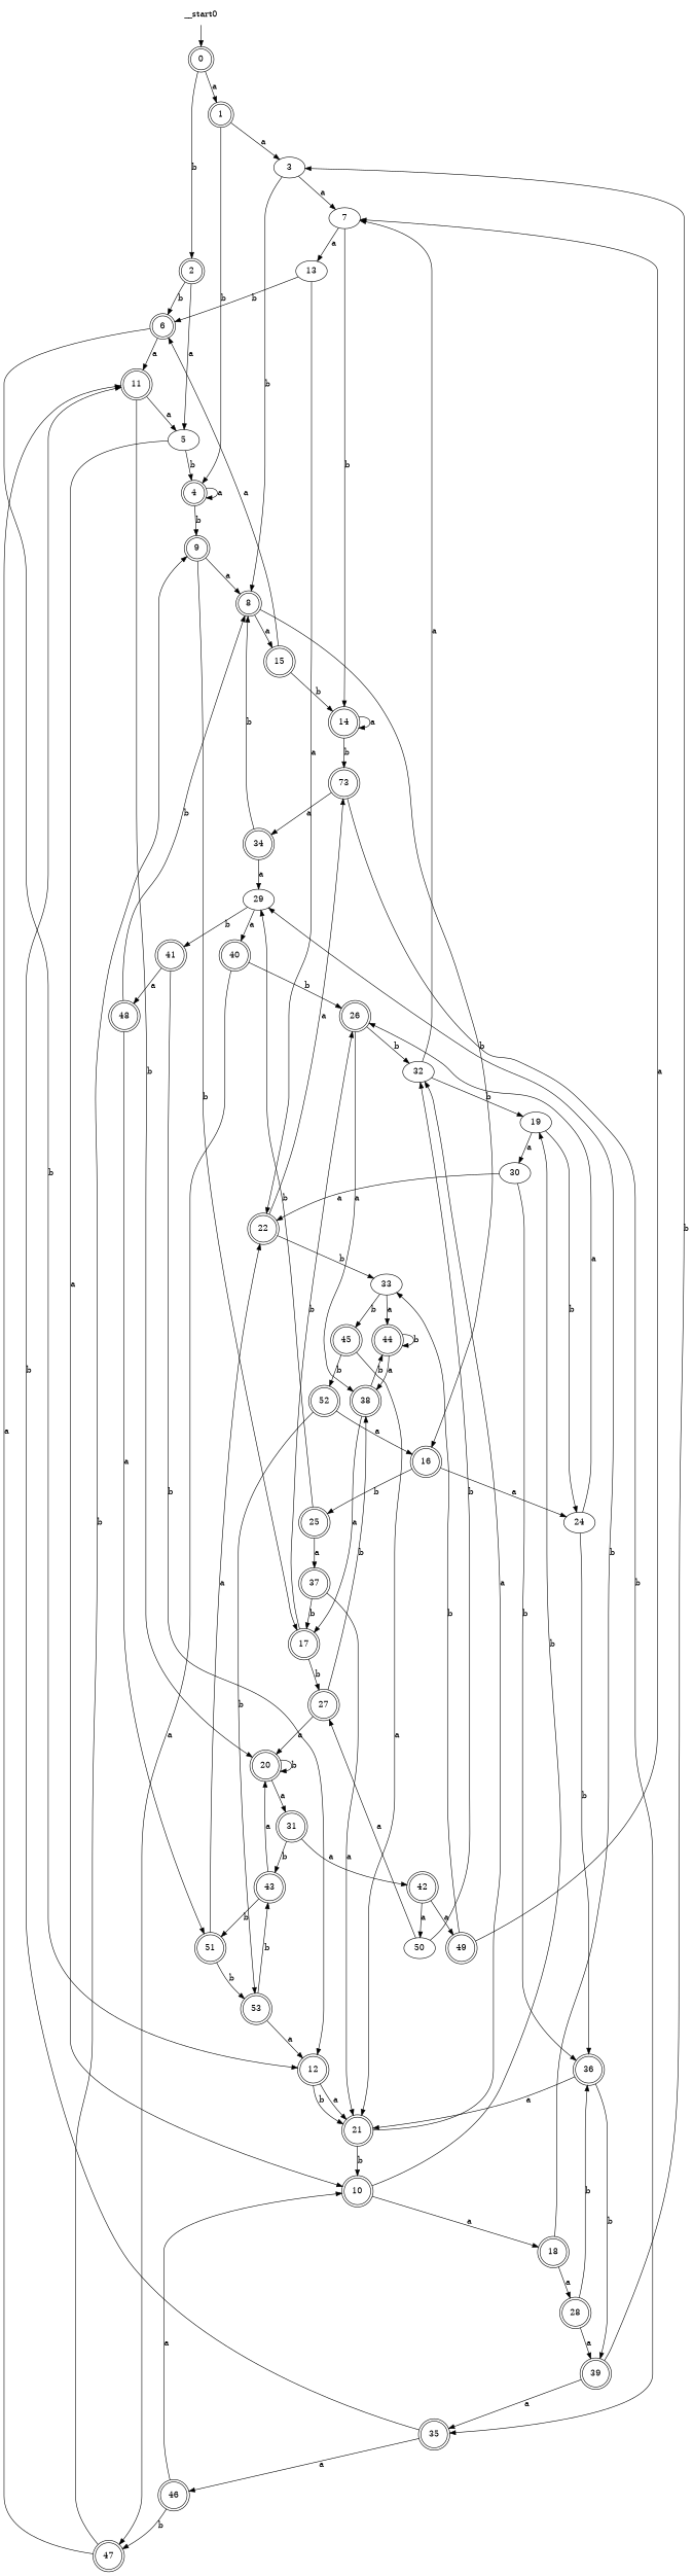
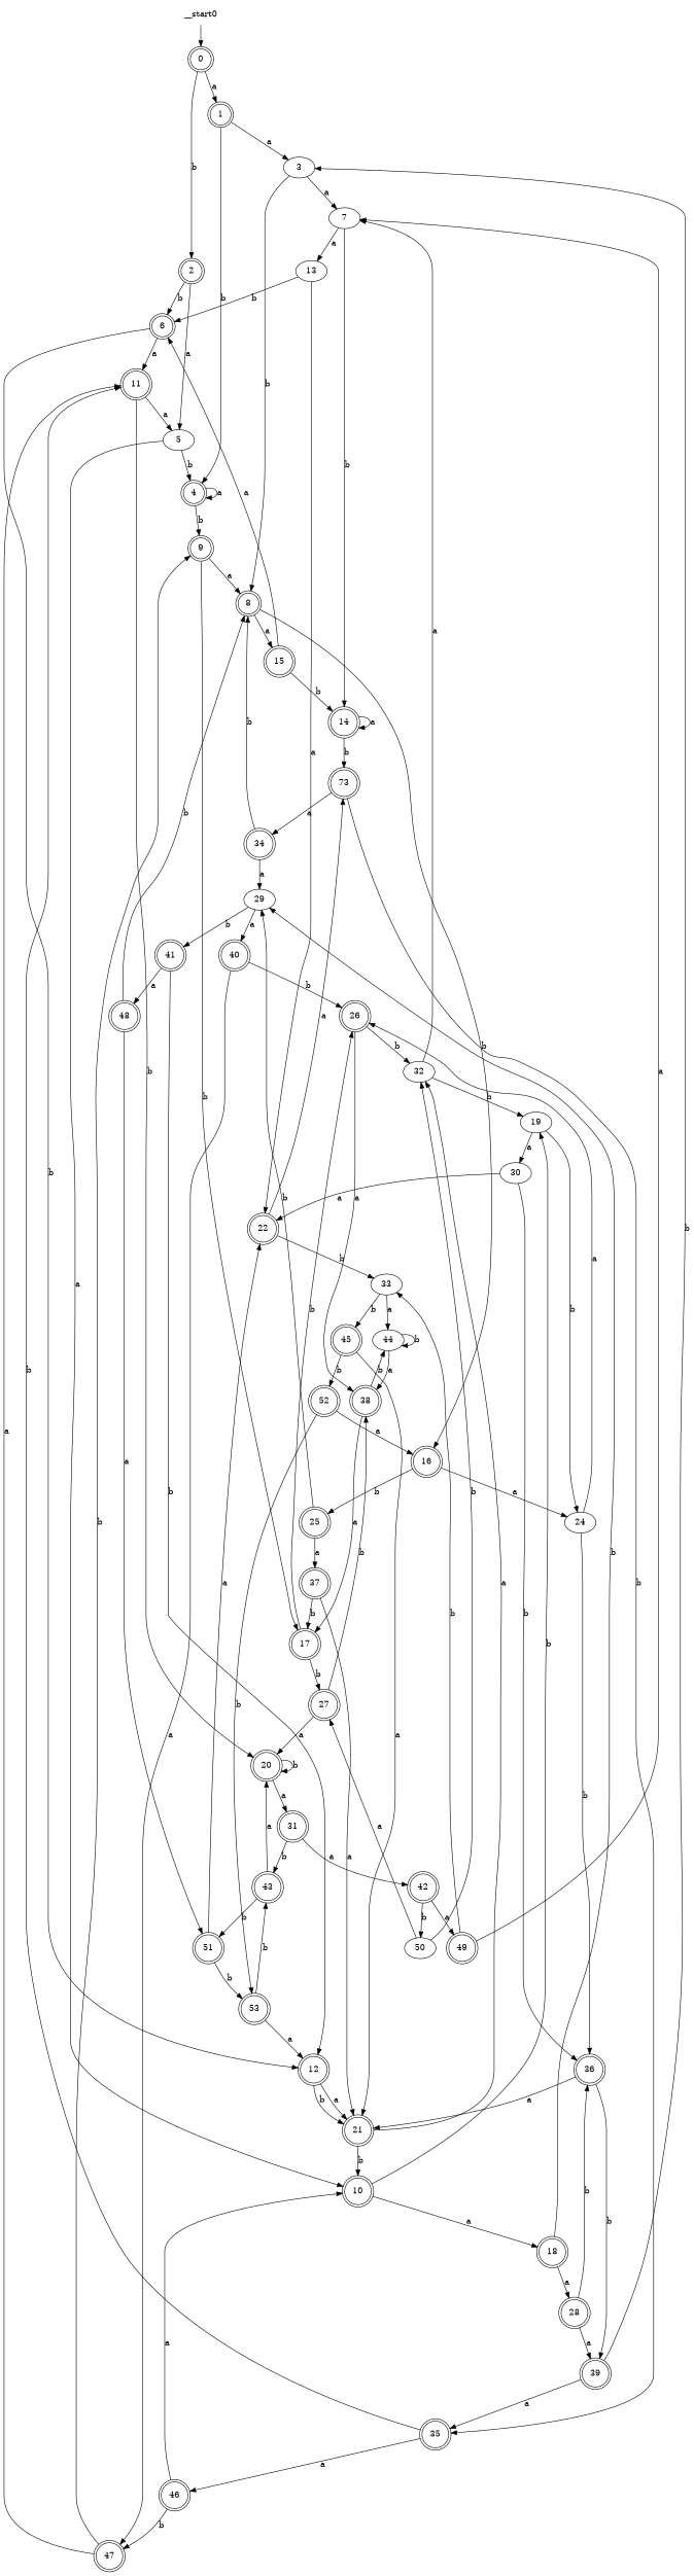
  digraph {
    node [shape=doublecircle]
    __start0 [shape=none]
    0
    1
    2
    3 [shape=""]
    4
    5 [shape=""]
    6
    7 [shape=""]
    8
    9
    10
    11
    12
    13 [shape=""]
    14
    15
    16
    17
    18
    19 [shape=""]
    20
    21
    22
    n25 [label=73]
    24 [shape=""]
    25
    26
    27
    28
    29 [shape=""]
    30 [shape=""]
    31
    32 [shape=""]
    33 [shape=""]
    34
    35
    36
    37
    38
    39
    40
    41
    42
    43
-   44
+   44 [shape=ellipse]
    45
    46
    47
    48
    49
    50 [shape=ellipse]
    51
    52
    53
    __start0 -> 0
    0 -> 1 [label=a]
    0 -> 2 [label=b]
    1 -> 3 [label=a]
    1 -> 4 [label=b]
    2 -> 5 [label=a]
    2 -> 6 [label=b]
    3 -> 7 [label=a]
    3 -> 8 [label=b]
    4 -> 4 [label=a]
    4 -> 9 [label=b]
    5 -> 4 [label=b]
    5 -> 10 [label=a]
    6 -> 11 [label=a]
    6 -> 12 [label=b]
    7 -> 13 [label=a]
    7 -> 14 [label=b]
    8 -> 15 [label=a]
    8 -> 16 [label=b]
    9 -> 8 [label=a]
    9 -> 17 [label=b]
    10 -> 18 [label=a]
    10 -> 19 [label=b]
    11 -> 5 [label=a]
    11 -> 20 [label=b]
    12 -> 21 [label=a]
    12 -> 21 [label=b]
    13 -> 6 [label=b]
    13 -> 22 [label=a]
    14 -> 14 [label=a]
    14 -> n25 [label=b]
    15 -> 6 [label=a]
    15 -> 14 [label=b]
    16 -> 24 [label=a]
    16 -> 25 [label=b]
    17 -> 26 [label=b]
    17 -> 27 [label=b]
    18 -> 28 [label=a]
    18 -> 29 [label=b]
    19 -> 24 [label=b]
    19 -> 30 [label=a]
    20 -> 20 [label=b]
    20 -> 31 [label=a]
    21 -> 10 [label=b]
    21 -> 32 [label=a]
    22 -> n25 [label=a]
    22 -> 33 [label=b]
    n25 -> 34 [label=a]
    n25 -> 35 [label=b]
    24 -> 26 [label=a]
    24 -> 36 [label=b]
    25 -> 29 [label=b]
    25 -> 37 [label=a]
    26 -> 32 [label=b]
    26 -> 38 [label=a]
    27 -> 20 [label=a]
    27 -> 38 [label=b]
    28 -> 36 [label=b]
    28 -> 39 [label=a]
    29 -> 40 [label=a]
    29 -> 41 [label=b]
    30 -> 22 [label=a]
    30 -> 36 [label=b]
    31 -> 42 [label=a]
    31 -> 43 [label=b]
    32 -> 7 [label=a]
    32 -> 19 [label=b]
    33 -> 44 [label=a]
    33 -> 45 [label=b]
    34 -> 8 [label=b]
    34 -> 29 [label=a]
    35 -> 11 [label=b]
    35 -> 46 [label=a]
    36 -> 21 [label=a]
    36 -> 39 [label=b]
    37 -> 17 [label=b]
    37 -> 21 [label=a]
    38 -> 17 [label=a]
    38 -> 44 [label=b]
    39 -> 3 [label=b]
    39 -> 35 [label=a]
    40 -> 26 [label=b]
    40 -> 47 [label=a]
    41 -> 12 [label=b]
    41 -> 48 [label=a]
    42 -> 49 [label=a]
-   42 -> 50 [label=a]
+   42 -> 50 [label=b]
    43 -> 20 [label=a]
    43 -> 51 [label=b]
    44 -> 38 [label=a]
    44 -> 44 [label=b]
    45 -> 21 [label=a]
    45 -> 52 [label=b]
    46 -> 10 [label=a]
    46 -> 47 [label=b]
    47 -> 9 [label=b]
    47 -> 11 [label=a]
    48 -> 8 [label=b]
    48 -> 51 [label=a]
    49 -> 7 [label=a]
    49 -> 33 [label=b]
    50 -> 27 [label=a]
    50 -> 32 [label=b]
    51 -> 22 [label=a]
    51 -> 53 [label=b]
    52 -> 16 [label=a]
    52 -> 53 [label=b]
    53 -> 12 [label=a]
    53 -> 43 [label=b]
  }
